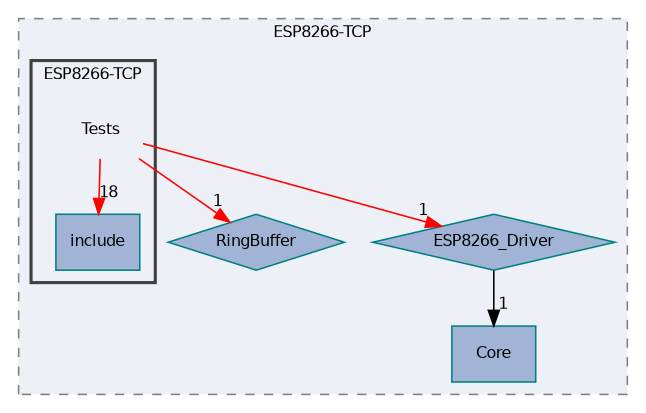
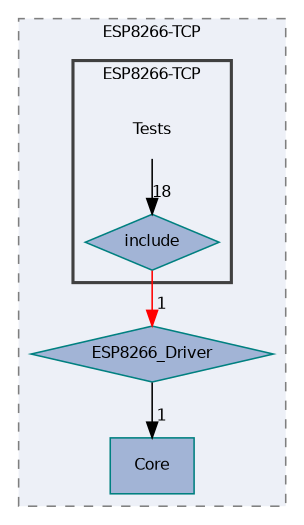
  digraph {
    compound=true
    node [color=teal fontname=Helvetica fontsize=10 shape=box fillcolor="#a2b4d6" style="filled,"]
    edge [color=black fontname=Helvetica fontsize=10 headlabel=1 labeldistance=1.5 labelfontname=Helvetica labelfontsize=10]
    n1 [color=blue label=Tests shape=plaintext fillcolor="" style=""]
-   n2 [label=include]
+   n2 [label=include shape=diamond]
    n3 [label=Core]
-   n4 [label=RingBuffer shape=diamond]
    n5 [label=ESP8266_Driver shape=diamond]
    subgraph cluster_1 {
      bgcolor="#edf0f7"
      fontname=Helvetica
      fontsize=10
      label="ESP8266-TCP"
      pencolor=grey50
      style="filled,dashed,"
      n3
-     n4
      n5
      subgraph cluster_2 {
        bgcolor="#edf0f7"
        fontname=Helvetica
        fontsize=10
        label="ESP8266-TCP"
        pencolor=grey25
        style="filled,bold,"
        n1
        n2
      }
    }
-   n1 -> n2 [color=red headlabel=18]
-   n1 -> n4 [color=red]
-   n1 -> n5 [color=red]
+   n1 -> n2 [headlabel=18]
+   n2 -> n5 [color=red]
    n5 -> n3
  }
